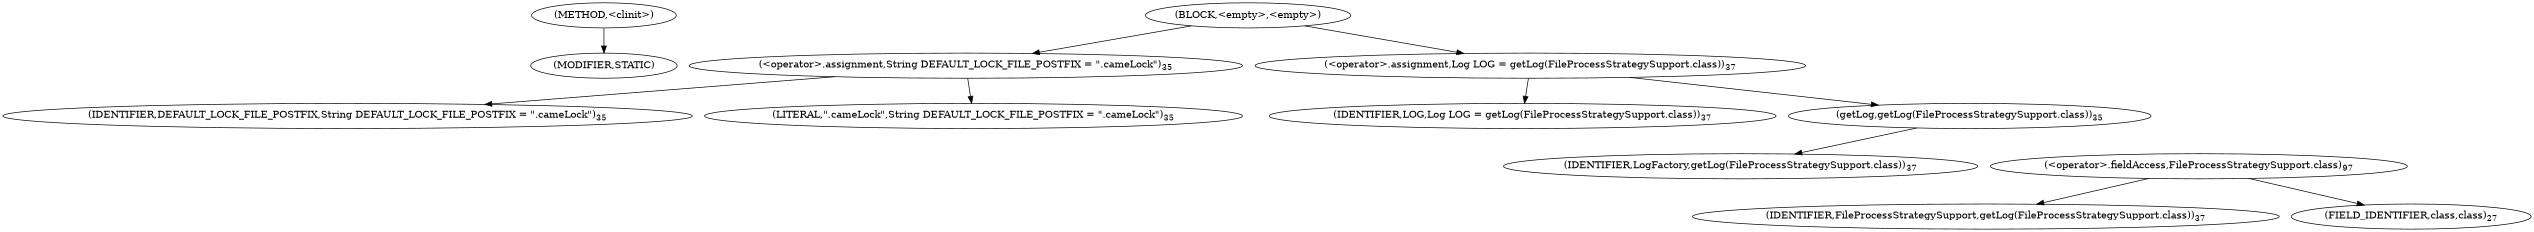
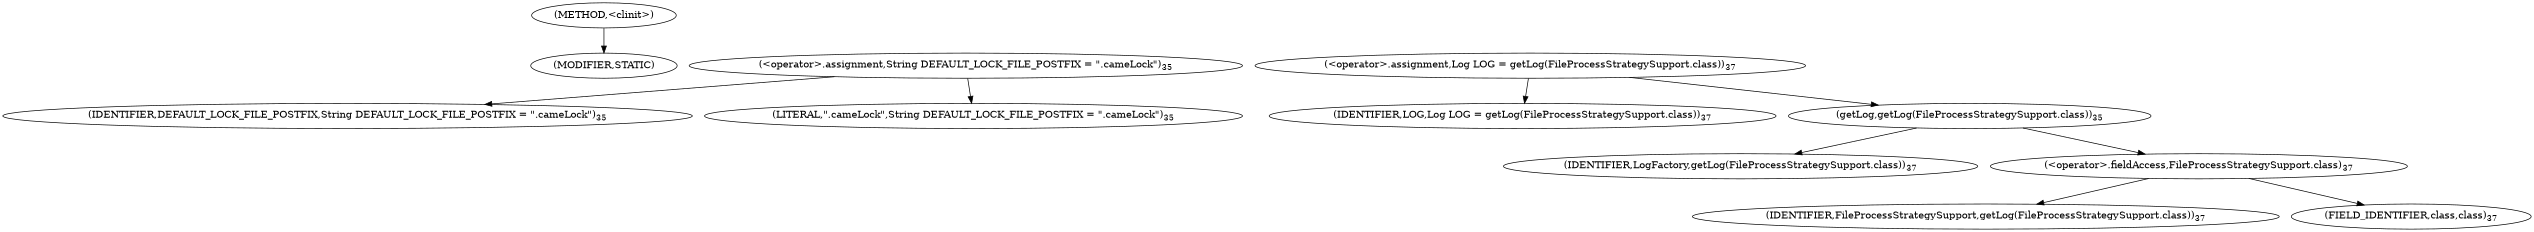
  digraph {
    n1 [label=<(METHOD,&lt;clinit&gt;)>]
    n2 [label=<(MODIFIER,STATIC)>]
-   n3 [label=<(BLOCK,&lt;empty&gt;,&lt;empty&gt;)>]
    n4 [label=<(&lt;operator&gt;.assignment,String DEFAULT_LOCK_FILE_POSTFIX = &quot;.cameLock&quot;)<SUB>35</SUB>>]
    n5 [label=<(&lt;operator&gt;.assignment,Log LOG = getLog(FileProcessStrategySupport.class))<SUB>37</SUB>>]
    n6 [label=<(IDENTIFIER,DEFAULT_LOCK_FILE_POSTFIX,String DEFAULT_LOCK_FILE_POSTFIX = &quot;.cameLock&quot;)<SUB>35</SUB>>]
    n7 [label=<(LITERAL,&quot;.cameLock&quot;,String DEFAULT_LOCK_FILE_POSTFIX = &quot;.cameLock&quot;)<SUB>35</SUB>>]
    n8 [label=<(IDENTIFIER,LOG,Log LOG = getLog(FileProcessStrategySupport.class))<SUB>37</SUB>>]
    n9 [label=<(getLog,getLog(FileProcessStrategySupport.class))<SUB>35</SUB>>]
    n10 [label=<(IDENTIFIER,LogFactory,getLog(FileProcessStrategySupport.class))<SUB>37</SUB>>]
-   n11 [label=<(&lt;operator&gt;.fieldAccess,FileProcessStrategySupport.class)<SUB>97</SUB>>]
+   n11 [label=<(&lt;operator&gt;.fieldAccess,FileProcessStrategySupport.class)<SUB>37</SUB>>]
    n12 [label=<(IDENTIFIER,FileProcessStrategySupport,getLog(FileProcessStrategySupport.class))<SUB>37</SUB>>]
-   n13 [label=<(FIELD_IDENTIFIER,class,class)<SUB>27</SUB>>]
+   n13 [label=<(FIELD_IDENTIFIER,class,class)<SUB>37</SUB>>]
    n1 -> n2
-   n3 -> n4
-   n3 -> n5
    n4 -> n6
    n4 -> n7
    n5 -> n8
    n5 -> n9
    n9 -> n10
+   n9 -> n11
    n11 -> n12
    n11 -> n13
  }
